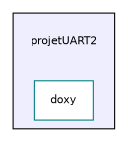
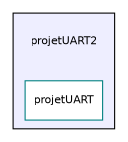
  digraph {
    compound=true
    rankdir=LR
    node [fontname=Helvetica fontsize=10 color=teal]
    n1 [label=projetUART2 shape=plaintext]
-   n2 [fillcolor=white label=doxy shape=box style=filled]
+   n2 [fillcolor=white label=projetUART shape=box style=filled]
    subgraph cluster_1 {
      bgcolor="#eeeeff"
      pencolor=black
      n1
      n2
    }
  }
